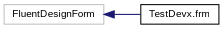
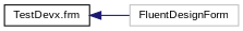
  digraph {
    rankdir=LR
    fontname="Liberation Sans"
    node [fillcolor=white fontname="Liberation Sans" fontsize=10 shape=record style=filled]
    n1 [color=grey75 height=0.2 label=FluentDesignForm width=0.4]
    n2 [color=black height=0.2 label="TestDevx.frm" width=0.4]
-   n1 -> n2 [color=midnightblue dir=back fontname="Liberation Sans" fontsize=10 labelfontname=Helvetica labelfontsize=10 style=solid]
+   n2 -> n1 [color=midnightblue dir=back fontname="Liberation Sans" fontsize=10 labelfontname=Helvetica labelfontsize=10 style=solid]
  }
